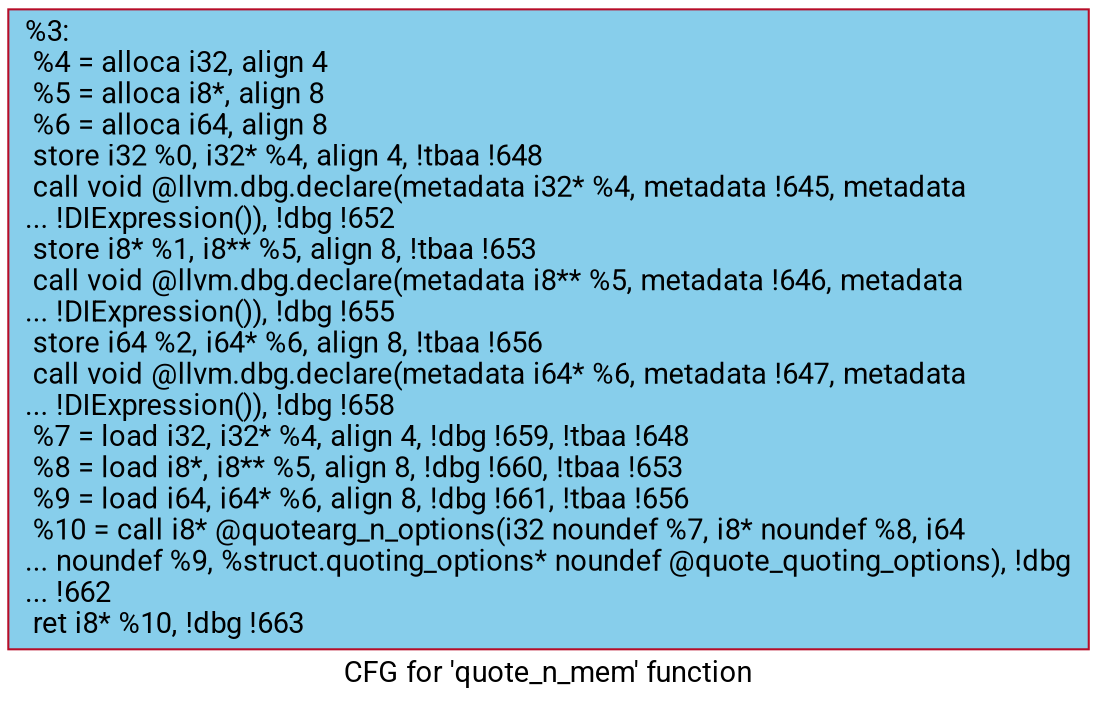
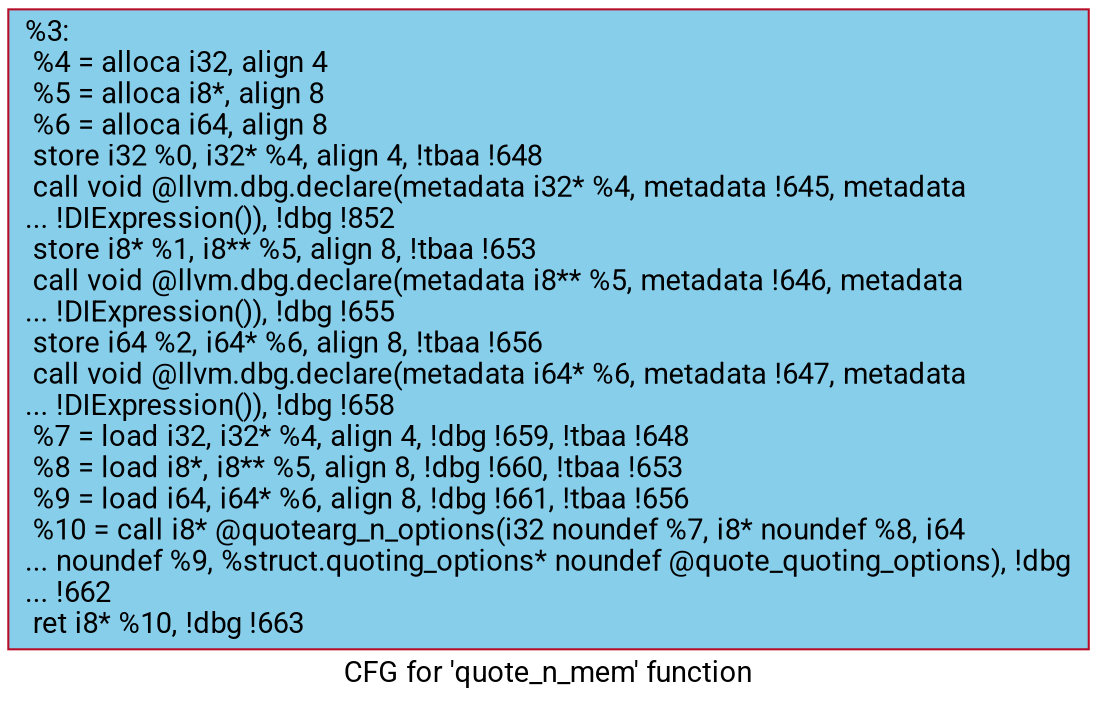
  digraph {
    label="CFG for 'quote_n_mem' function"
    fontname=Roboto
-   n1 [color="#b70d28ff" fillcolor=skyblue label="{%3:\l  %4 = alloca i32, align 4\l  %5 = alloca i8*, align 8\l  %6 = alloca i64, align 8\l  store i32 %0, i32* %4, align 4, !tbaa !648\l  call void @llvm.dbg.declare(metadata i32* %4, metadata !645, metadata\l... !DIExpression()), !dbg !652\l  store i8* %1, i8** %5, align 8, !tbaa !653\l  call void @llvm.dbg.declare(metadata i8** %5, metadata !646, metadata\l... !DIExpression()), !dbg !655\l  store i64 %2, i64* %6, align 8, !tbaa !656\l  call void @llvm.dbg.declare(metadata i64* %6, metadata !647, metadata\l... !DIExpression()), !dbg !658\l  %7 = load i32, i32* %4, align 4, !dbg !659, !tbaa !648\l  %8 = load i8*, i8** %5, align 8, !dbg !660, !tbaa !653\l  %9 = load i64, i64* %6, align 8, !dbg !661, !tbaa !656\l  %10 = call i8* @quotearg_n_options(i32 noundef %7, i8* noundef %8, i64\l... noundef %9, %struct.quoting_options* noundef @quote_quoting_options), !dbg\l... !662\l  ret i8* %10, !dbg !663\l}" shape=record style=filled fontname=Roboto]
+   n1 [color="#b70d28ff" fillcolor=skyblue label="{%3:\l  %4 = alloca i32, align 4\l  %5 = alloca i8*, align 8\l  %6 = alloca i64, align 8\l  store i32 %0, i32* %4, align 4, !tbaa !648\l  call void @llvm.dbg.declare(metadata i32* %4, metadata !645, metadata\l... !DIExpression()), !dbg !852\l  store i8* %1, i8** %5, align 8, !tbaa !653\l  call void @llvm.dbg.declare(metadata i8** %5, metadata !646, metadata\l... !DIExpression()), !dbg !655\l  store i64 %2, i64* %6, align 8, !tbaa !656\l  call void @llvm.dbg.declare(metadata i64* %6, metadata !647, metadata\l... !DIExpression()), !dbg !658\l  %7 = load i32, i32* %4, align 4, !dbg !659, !tbaa !648\l  %8 = load i8*, i8** %5, align 8, !dbg !660, !tbaa !653\l  %9 = load i64, i64* %6, align 8, !dbg !661, !tbaa !656\l  %10 = call i8* @quotearg_n_options(i32 noundef %7, i8* noundef %8, i64\l... noundef %9, %struct.quoting_options* noundef @quote_quoting_options), !dbg\l... !662\l  ret i8* %10, !dbg !663\l}" shape=record style=filled fontname=Roboto]
  }
